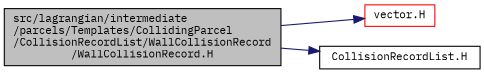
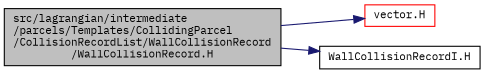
  digraph {
    rankdir=LR
    fontname="IBM Plex Mono"
    node [color=black fontname="IBM Plex Mono" fontsize=10 shape=record]
    edge [color=midnightblue fontname="IBM Plex Mono" fontsize=10 labelfontname=Helvetica labelfontsize=10 style=solid]
    n1 [fillcolor=grey75 fontcolor=black height=0.2 label="src/lagrangian/intermediate\l/parcels/Templates/CollidingParcel\l/CollisionRecordList/WallCollisionRecord\l/WallCollisionRecord.H" style=filled width=0.4]
    n2 [color=red height=0.2 label="vector.H" width=0.4]
-   n3 [height=0.2 label="CollisionRecordList.H" width=0.4]
+   n3 [height=0.2 label="WallCollisionRecordI.H" width=0.4]
    n1 -> n2
    n1 -> n3
  }
